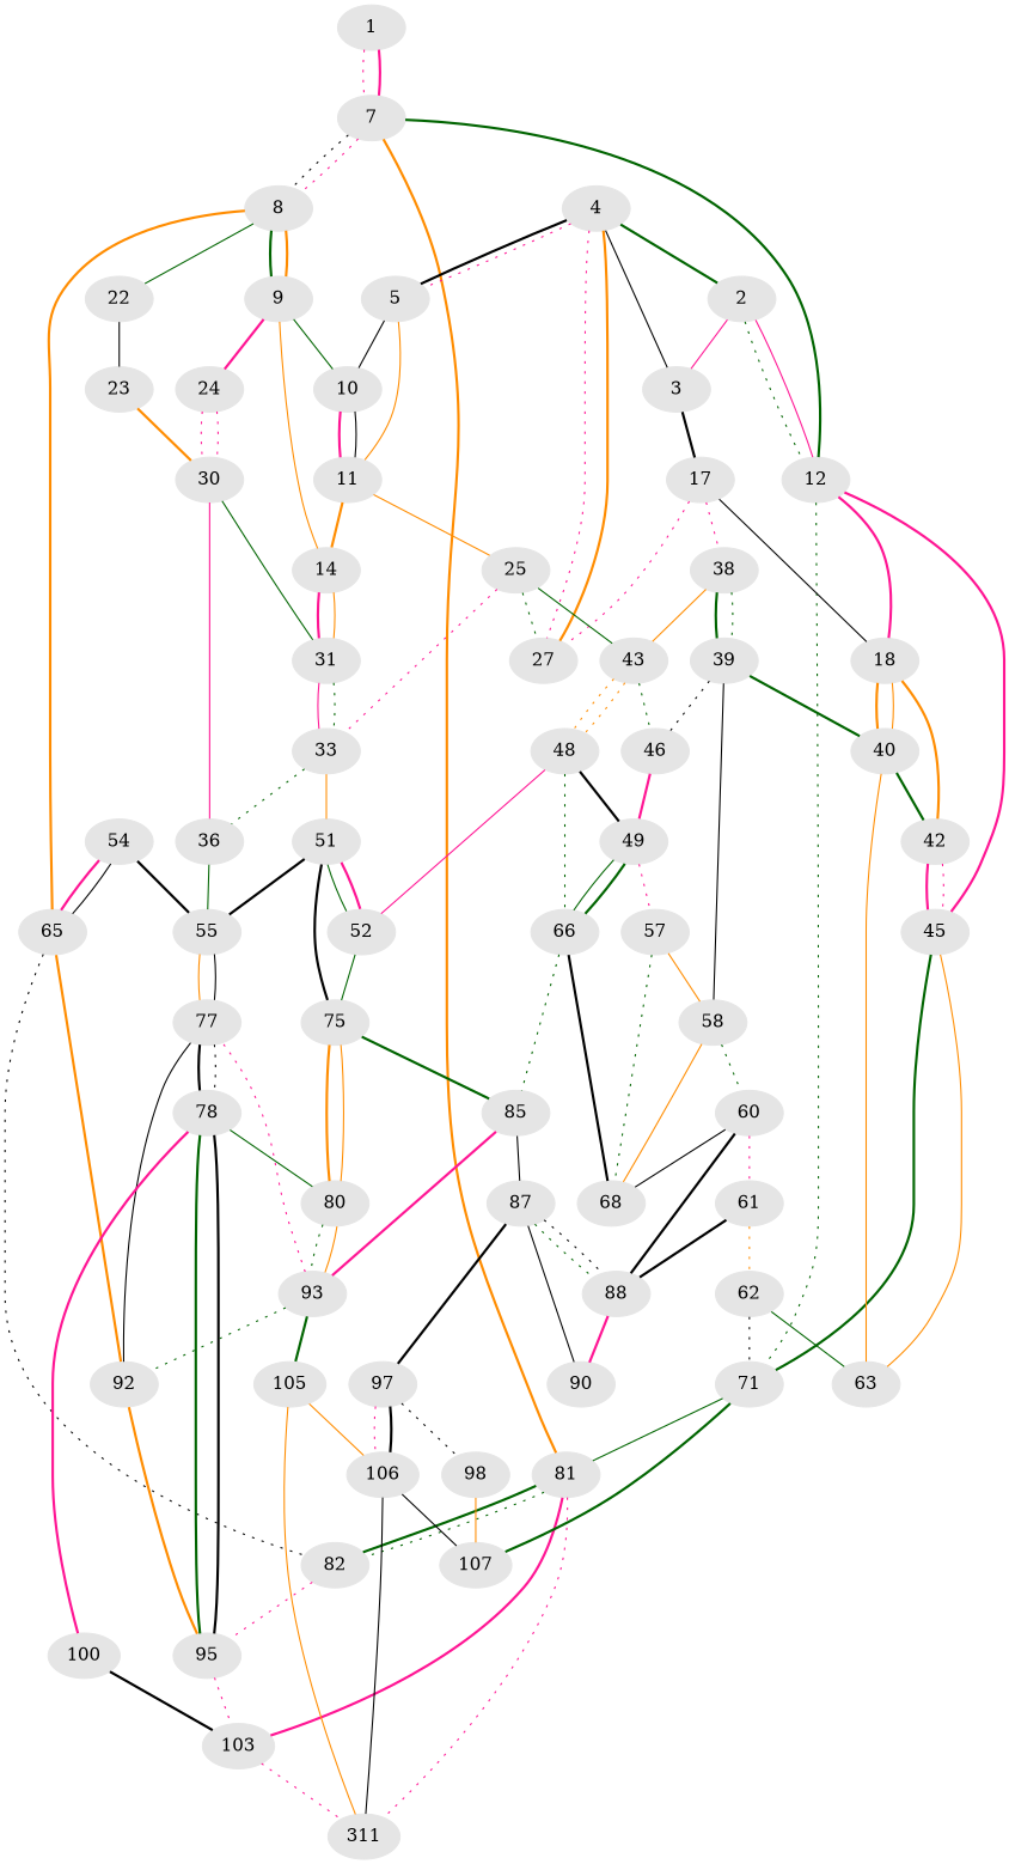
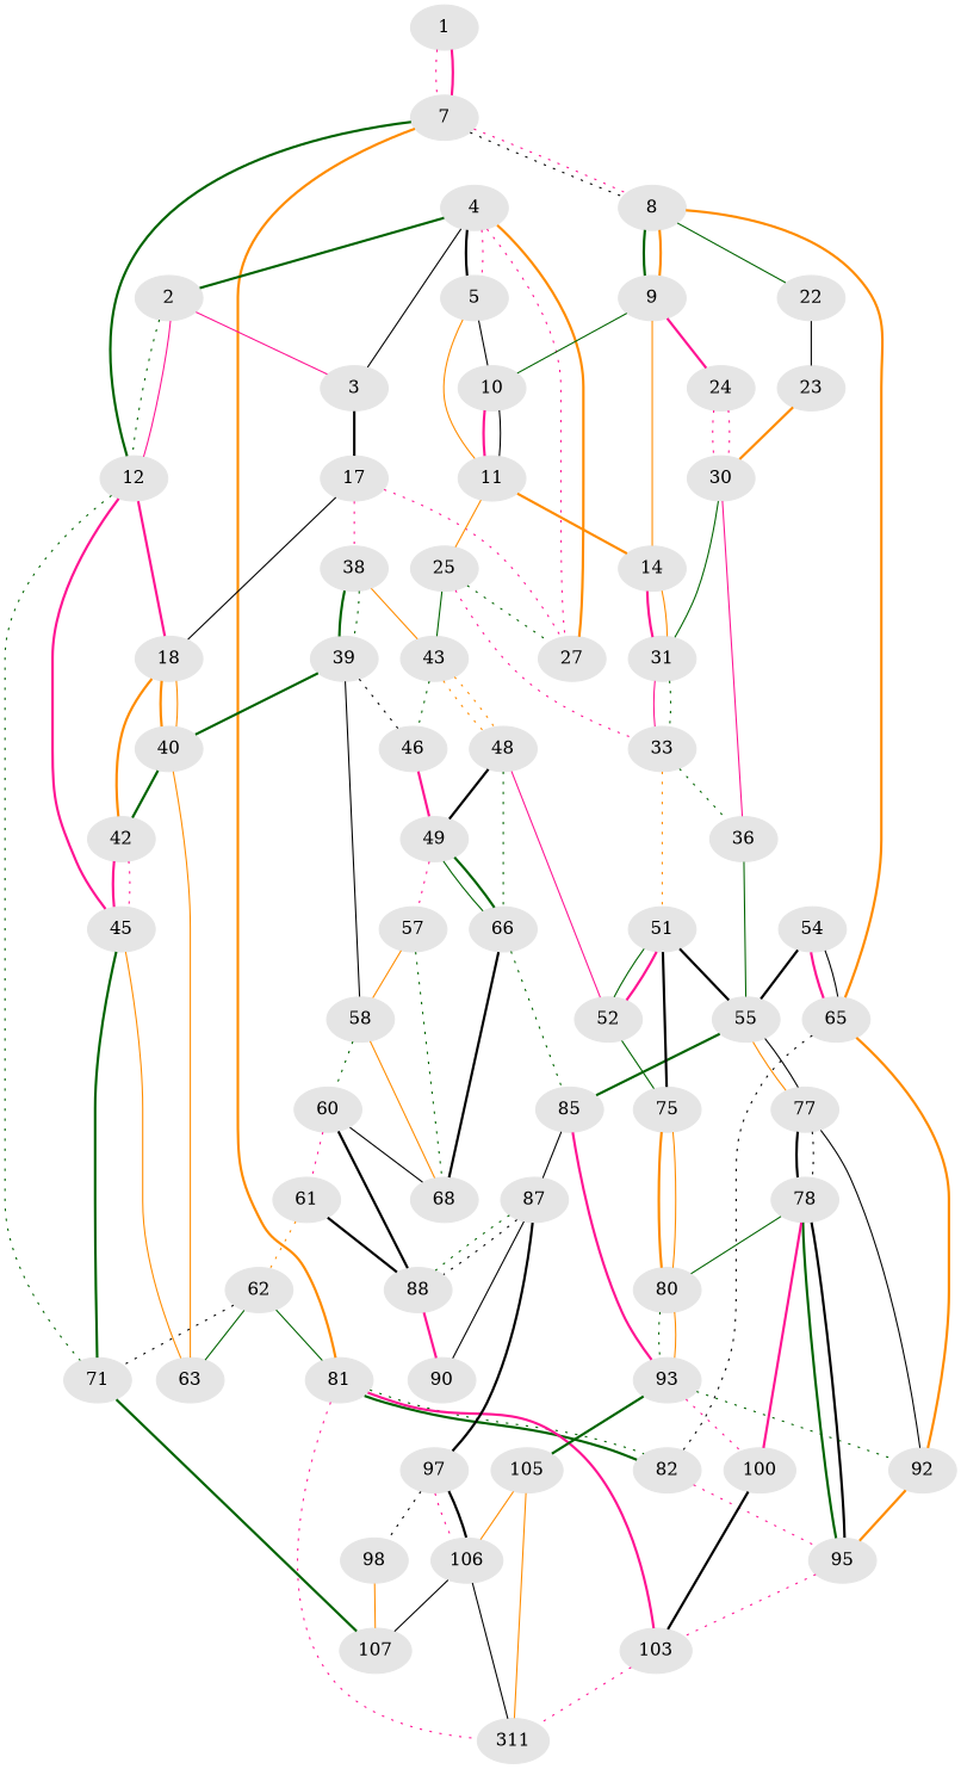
  graph {
    node [color=gray90 style=filled]
    edge [color=darkgreen style=bold]
    1
    7
    3 [super="+16"]
    2
    12 [super="+20"]
    8 [super="+21"]
    81 [super="+108"]
    4
    17 [super="+37"]
    18 [super="+19"]
    45 [super="+64"]
    71 [super="+72"]
    27 [super="+35"]
    5 [super="+6"]
    38
    10
    11 [super="+15"]
    14
    25 [super="+26"]
    9 [super="+13"]
    22 [super="+28"]
    65 [super="+84"]
    82 [super="+83"]
    103 [super="+104"]
    n25 [label=311 super="+112"]
    24
    23 [super="+29"]
    92 [super="+94"]
    31
    30 [super="+32"]
    33 [super="+34"]
    43 [super="+44"]
    40 [super="+41"]
    42
    63
    107 [super="+109"]
    39 [super="+47"]
    54
    55 [super="+56"]
    36
    51 [super="+70"]
    46
    48 [super="+53"]
    52
    75 [super="+76"]
    77
    58 [super="+59"]
    49 [super="+50"]
    68 [super="+69"]
    60 [super="+73"]
    66 [super="+67"]
    57
    85 [super="+86"]
    80
    78 [super="+79"]
    61
    88 [super="+89"]
    62 [super="+74"]
    90
    95 [super="+102"]
    93 [super="+101"]
    87 [super="+96"]
    100
    105
    97
    98 [super="+99"]
    106 [super="+110"]
    1 -- 7 [color=deeppink style=dotted]
    1 -- 7 [color=deeppink]
    7 -- 12
    7 -- 8 [color=black style=dotted]
    7 -- 8 [color=deeppink style=dotted]
    7 -- 81 [color=darkorange]
    3 -- 4 [color=black style=solid]
    3 -- 17 [color=black]
    2 -- 3 [color=deeppink style=solid]
    2 -- 12 [style=dotted]
    2 -- 12 [color=deeppink style=solid]
    12 -- 18 [color=deeppink]
    12 -- 45 [color=deeppink]
    12 -- 71 [style=dotted]
    8 -- 9
    8 -- 9 [color=darkorange]
    8 -- 22 [style=solid]
    8 -- 65 [color=darkorange]
    81 -- 82
    81 -- 82 [style=dotted]
    81 -- 103 [color=deeppink]
    81 -- n25 [color=deeppink style=dotted]
    4 -- 2
    4 -- 27 [color=deeppink style=dotted]
    4 -- 27 [color=darkorange]
    4 -- 5 [color=black]
    4 -- 5 [color=deeppink style=dotted]
    17 -- 18 [color=black style=solid]
    17 -- 27 [color=deeppink style=dotted]
    17 -- 38 [color=deeppink style=dotted]
    18 -- 40 [color=darkorange]
    18 -- 40 [color=darkorange style=solid]
    18 -- 42 [color=darkorange]
    45 -- 71
    45 -- 63 [color=darkorange style=solid]
-   71 -- 81 [style=solid]
+   62 -- 81 [style=solid]
    71 -- 107
    5 -- 10 [color=black style=solid]
    5 -- 11 [color=darkorange style=solid]
    38 -- 43 [color=darkorange style=solid]
    38 -- 39
    38 -- 39 [style=dotted]
    10 -- 11 [color=deeppink]
    10 -- 11 [color=black style=solid]
    11 -- 14 [color=darkorange]
    11 -- 25 [color=darkorange style=solid]
    14 -- 31 [color=deeppink]
    14 -- 31 [color=darkorange style=solid]
    25 -- 27 [style=dotted]
    25 -- 33 [color=deeppink style=dotted]
    25 -- 43 [style=solid]
    9 -- 10 [style=solid]
    9 -- 14 [color=darkorange style=solid]
    9 -- 24 [color=deeppink]
    22 -- 23 [color=black style=solid weight=2]
    65 -- 82 [color=black style=dotted]
    65 -- 92 [color=darkorange]
    82 -- 95 [color=deeppink style=dotted]
    103 -- n25 [color=deeppink style=dotted]
    24 -- 30 [color=deeppink style=dotted]
    24 -- 30 [color=deeppink style=dotted]
    23 -- 30 [color=darkorange]
    92 -- 95 [color=darkorange]
    31 -- 33 [color=deeppink style=solid]
    31 -- 33 [style=dotted]
    30 -- 31 [style=solid]
    30 -- 36 [color=deeppink style=solid]
    33 -- 36 [style=dotted]
-   33 -- 51 [color=darkorange style=solid]
+   33 -- 51 [color=darkorange style=dotted]
    43 -- 46 [style=dotted]
    43 -- 48 [color=darkorange style=dotted]
    43 -- 48 [color=darkorange style=dotted]
    40 -- 42
    40 -- 63 [color=darkorange style=solid]
    42 -- 45 [color=deeppink]
    42 -- 45 [color=deeppink style=dotted]
    39 -- 40
    39 -- 46 [color=black style=dotted]
    39 -- 58 [color=black style=solid]
    54 -- 65 [color=deeppink]
    54 -- 65 [color=black style=solid]
    54 -- 55 [color=black]
    55 -- 77 [color=darkorange style=solid]
    55 -- 77 [color=black style=solid]
    36 -- 55 [style=solid]
    51 -- 55 [color=black]
    51 -- 52 [style=solid]
    51 -- 52 [color=deeppink]
    51 -- 75 [color=black]
    46 -- 49 [color=deeppink]
    48 -- 52 [color=deeppink style=solid]
    48 -- 49 [color=black]
    48 -- 66 [style=dotted]
    52 -- 75 [style=solid]
-   75 -- 85
+   55 -- 85
    75 -- 80 [color=darkorange]
    75 -- 80 [color=darkorange style=solid]
    77 -- 92 [color=black style=solid]
    77 -- 78 [color=black]
    77 -- 78 [color=black style=dotted]
    58 -- 68 [color=darkorange style=solid]
    58 -- 60 [style=dotted]
    49 -- 66 [style=solid]
    49 -- 66
    49 -- 57 [color=deeppink style=dotted]
    60 -- 68 [color=black style=solid]
    60 -- 61 [color=deeppink style=dotted]
    60 -- 88 [color=black]
    66 -- 68 [color=black]
    66 -- 85 [style=dotted]
    57 -- 58 [color=darkorange style=solid]
    57 -- 68 [style=dotted]
    85 -- 93 [color=deeppink]
    85 -- 87 [color=black style=solid]
    80 -- 93 [style=dotted]
    80 -- 93 [color=darkorange style=solid]
    78 -- 80 [style=solid]
    78 -- 95
    78 -- 95 [color=black]
    78 -- 100 [color=deeppink]
    61 -- 88 [color=black]
    61 -- 62 [color=darkorange style=dotted]
    88 -- 90 [color=deeppink]
    62 -- 71 [color=black style=dotted]
    62 -- 63 [style=solid]
    95 -- 103 [color=deeppink style=dotted]
    93 -- 92 [style=dotted]
-   93 -- 77 [color=deeppink style=dotted]
+   93 -- 100 [color=deeppink style=dotted]
    93 -- 105
    87 -- 88 [style=dotted]
    87 -- 88 [color=black style=dotted]
    87 -- 90 [color=black style=solid]
    87 -- 97 [color=black]
    100 -- 103 [color=black]
    105 -- n25 [color=darkorange style=solid]
    105 -- 106 [color=darkorange style=solid]
    97 -- 98 [color=black style=dotted]
    97 -- 106 [color=deeppink style=dotted]
    97 -- 106 [color=black]
    98 -- 107 [color=darkorange style=solid weight=2]
    106 -- n25 [color=black style=solid]
    106 -- 107 [color=black style=solid]
  }
